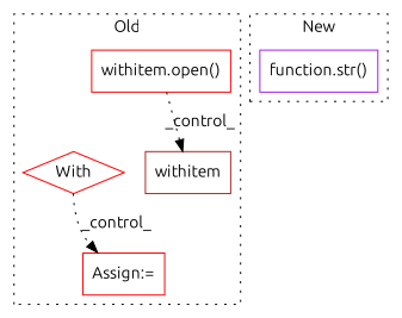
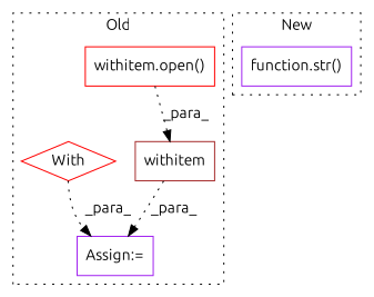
  digraph {
    fontname=Ubuntu
    node [a=75 color=red fontname=Ubuntu shape=box]
    edge [fontname=Ubuntu style=dotted]
    n1 [l="5,19" label="withitem.open()" s="2554,2569"]
    n2 [a=39 l="5,45" label=With s="2549,2558" shape=diamond]
    n3 [a=49 color=brown l=4 label=withitem s=2554]
-   n4 [a=68 l=3 label="Assign:=" s=2608]
+   n4 [a=68 color=purple l=3 label="Assign:=" s=2608]
    n5 [color=purple l="4,1" label="function.str()" s="2884,2889"]
    subgraph cluster_1 {
      label=Old
      style=dotted
      n1
      n2
      n3
      n4
    }
    subgraph cluster_2 {
      label=New
      style=dotted
      n5
    }
-   n1 -> n3 [label=_control_]
-   n2 -> n4 [label=_control_]
+   n1 -> n3 [label=_para_]
+   n2 -> n4 [label=_para_]
+   n3 -> n4 [label=_para_]
  }
